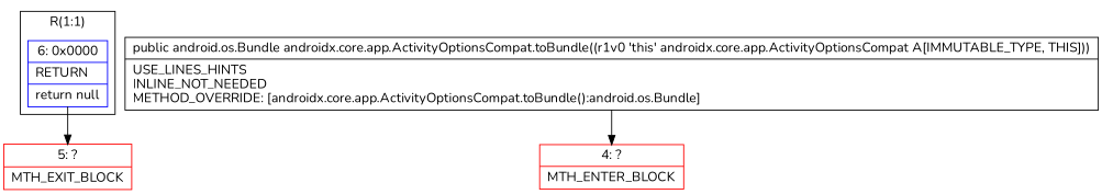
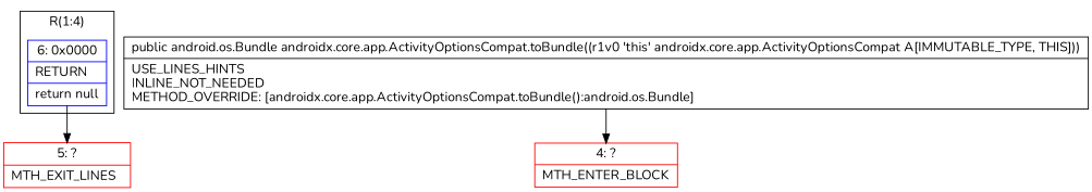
  digraph {
    fontname=Nunito
    node [color=red fontname=Nunito shape=record]
    edge [fontname=Nunito]
    n1 [color=blue label="{6\:\ 0x0000|RETURN\l|return null\l}"]
-   n2 [label="{5\:\ ?|MTH_EXIT_BLOCK\l}"]
+   n2 [label="{5\:\ ?|MTH_EXIT_LINES\l}"]
    n3 [label="{4\:\ ?|MTH_ENTER_BLOCK\l}"]
    n4 [label="{public android.os.Bundle androidx.core.app.ActivityOptionsCompat.toBundle((r1v0 'this' androidx.core.app.ActivityOptionsCompat A[IMMUTABLE_TYPE, THIS]))  | USE_LINES_HINTS\lINLINE_NOT_NEEDED\lMETHOD_OVERRIDE: [androidx.core.app.ActivityOptionsCompat.toBundle():android.os.Bundle]\l}" color=""]
    subgraph cluster_1 {
-     label="R(1:1)"
+     label="R(1:4)"
      n1
    }
    n1 -> n2
    n4 -> n3
  }
